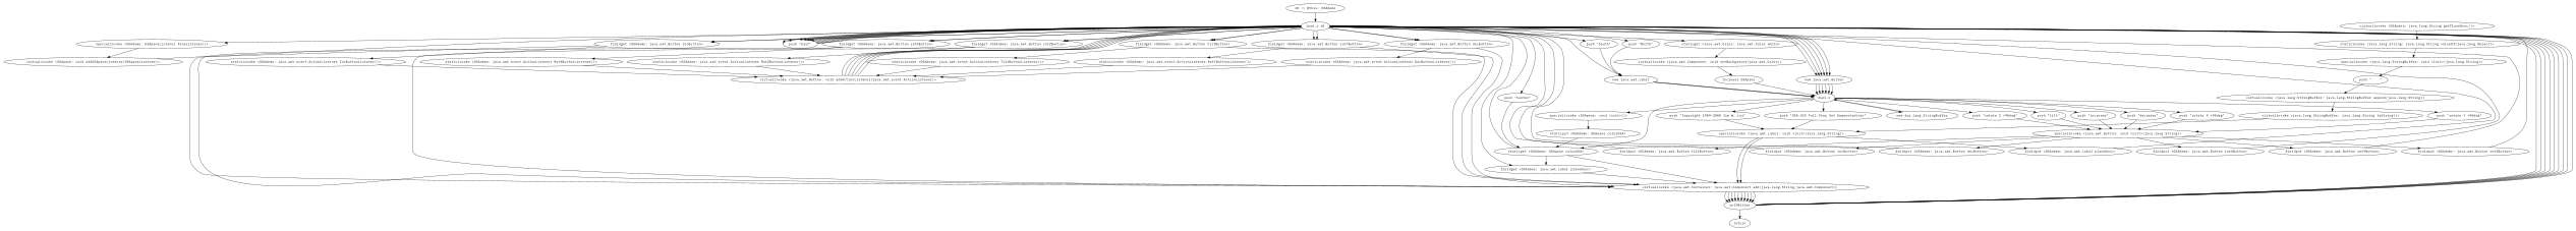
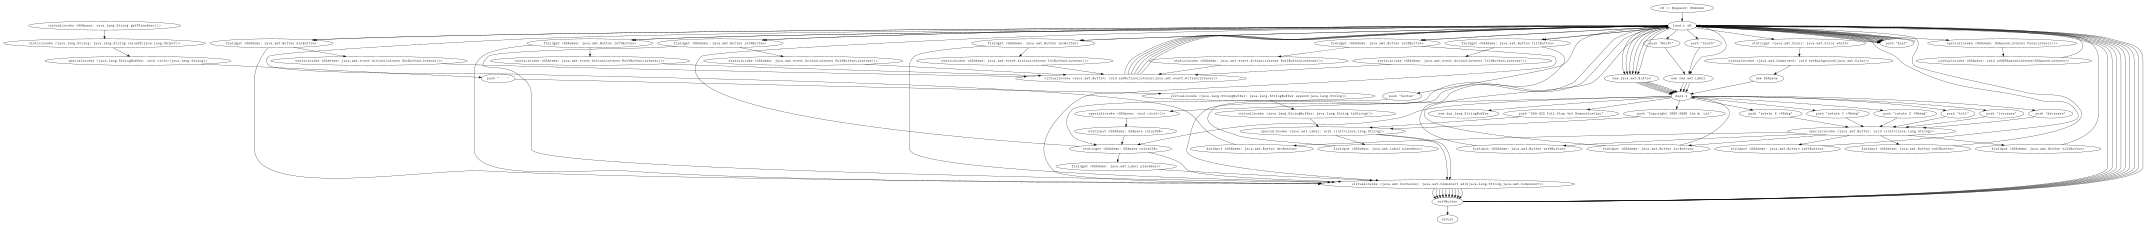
  digraph {
    fontname="IBM Plex Mono"
    node [fontname="IBM Plex Mono"]
    edge [fontname="IBM Plex Mono"]
-   "r0 := @this: OSAdemo"
+   "r0 := @this: OSAdemo" [label="r0 := @append: OSAdemo"]
    "load.r r0"
    "push \"North\""
-   "new java.awt.Label"
+   "new java.awt.Label" [label="new new.awt.Label"]
    "staticget <java.awt.Color: java.awt.Color white>"
    "specialinvoke <OSAdemo: OSApaneListener PaneListener()>"
    "push \"Center\""
    "new java.awt.Button"
    "fieldget <OSAdemo: java.awt.Button tiltButton>"
    "push \"East\""
    "fieldget <OSAdemo: java.awt.Button incButton>"
    "fieldget <OSAdemo: java.awt.Button decButton>"
    "fieldget <OSAdemo: java.awt.Label planeDesc>"
    "fieldget <OSAdemo: java.awt.Button rotXButton>"
    "fieldget <OSAdemo: java.awt.Button rotYButton>"
    "fieldget <OSAdemo: java.awt.Button rotZButton>"
    "push \"South\""
    "dup1.r"
    "virtualinvoke <java.awt.Component: void setBackground(java.awt.Color)>"
    "virtualinvoke <OSApane: void addOSApaneListener(OSApaneListener)>"
    "staticget <OSAdemo: OSApane colorOSA>"
    "virtualinvoke <java.awt.Container: java.awt.Component add(java.lang.String,java.awt.Component)>"
    "staticinvoke <OSAdemo: java.awt.event.ActionListener TiltButtonListener()>"
    "staticinvoke <OSAdemo: java.awt.event.ActionListener IncButtonListener()>"
    "staticinvoke <OSAdemo: java.awt.event.ActionListener DecButtonListener()>"
    "staticinvoke <OSAdemo: java.awt.event.ActionListener RotXButtonListener()>"
    "staticinvoke <OSAdemo: java.awt.event.ActionListener RotYButtonListener()>"
    "staticinvoke <OSAdemo: java.awt.event.ActionListener RotZButtonListener()>"
    "push \"OSA-UCS Full-Step Set Demonstration\""
    "specialinvoke <OSApane: void <init>()>"
    "push \"tilt\""
    "push \"increase\""
    "push \"decrease\""
    n34 [label="new dup.lang.StringBuffer"]
    "push \"rotate X +90deg\""
    "push \"rotate Y +90deg\""
    "push \"rotate Z +90deg\""
    "push \"Copyright 1989-2000 Jim W. Lai\""
    "specialinvoke <java.awt.Label: void <init>(java.lang.String)>"
    "staticput <OSAdemo: OSApane colorOSA>"
    "specialinvoke <java.awt.Button: void <init>(java.lang.String)>"
    "fieldput <OSAdemo: java.awt.Label planeDesc>"
    n43 [label=rotYButton]
    return
-   "new OSApane" [label="increase OSApane"]
+   "new OSApane"
    "virtualinvoke <OSApane: java.lang.String getPlaneDesc()>"
    "staticinvoke <java.lang.String: java.lang.String valueOf(java.lang.Object)>"
    "fieldput <OSAdemo: java.awt.Button tiltButton>"
    "fieldput <OSAdemo: java.awt.Button incButton>"
    "fieldput <OSAdemo: java.awt.Button decButton>"
    "fieldput <OSAdemo: java.awt.Button rotXButton>"
    "fieldput <OSAdemo: java.awt.Button rotYButton>"
    "fieldput <OSAdemo: java.awt.Button rotZButton>"
    "virtualinvoke <java.awt.Button: void addActionListener(java.awt.event.ActionListener)>"
    "specialinvoke <java.lang.StringBuffer: void <init>(java.lang.String)>"
    "push \"    \""
    "virtualinvoke <java.lang.StringBuffer: java.lang.StringBuffer append(java.lang.String)>"
    "virtualinvoke <java.lang.StringBuffer: java.lang.String toString()>"
    "r0 := @this: OSAdemo" -> "load.r r0"
    "load.r r0" -> "push \"North\""
    "load.r r0" -> "new java.awt.Label"
    "load.r r0" -> "staticget <java.awt.Color: java.awt.Color white>"
    "load.r r0" -> "specialinvoke <OSAdemo: OSApaneListener PaneListener()>"
    "load.r r0" -> "push \"Center\""
    "load.r r0" -> "new java.awt.Button"
    "load.r r0" -> "new java.awt.Button"
    "load.r r0" -> "new java.awt.Button"
    "load.r r0" -> "new java.awt.Button"
    "load.r r0" -> "new java.awt.Button"
    "load.r r0" -> "new java.awt.Button"
    "load.r r0" -> "fieldget <OSAdemo: java.awt.Button tiltButton>"
    "load.r r0" -> "fieldget <OSAdemo: java.awt.Button tiltButton>"
    "load.r r0" -> "push \"East\""
    "load.r r0" -> "push \"East\""
    "load.r r0" -> "push \"East\""
    "load.r r0" -> "push \"East\""
    "load.r r0" -> "push \"East\""
    "load.r r0" -> "push \"East\""
    "load.r r0" -> "push \"East\""
    "load.r r0" -> "fieldget <OSAdemo: java.awt.Button incButton>"
    "load.r r0" -> "fieldget <OSAdemo: java.awt.Button incButton>"
    "load.r r0" -> "fieldget <OSAdemo: java.awt.Button decButton>"
    "load.r r0" -> "fieldget <OSAdemo: java.awt.Button decButton>"
-   "load.r r0" -> "fieldget <OSAdemo: java.awt.Label planeDesc>"
    "load.r r0" -> "fieldget <OSAdemo: java.awt.Button rotXButton>"
    "load.r r0" -> "fieldget <OSAdemo: java.awt.Button rotXButton>"
    "load.r r0" -> "fieldget <OSAdemo: java.awt.Button rotYButton>"
    "load.r r0" -> "fieldget <OSAdemo: java.awt.Button rotYButton>"
    "load.r r0" -> "fieldget <OSAdemo: java.awt.Button rotZButton>"
    "load.r r0" -> "fieldget <OSAdemo: java.awt.Button rotZButton>"
    "load.r r0" -> "push \"South\""
    "push \"North\"" -> "new java.awt.Label"
    "new java.awt.Label" -> "dup1.r"
    "new java.awt.Label" -> "dup1.r"
    "new java.awt.Label" -> "dup1.r"
    "staticget <java.awt.Color: java.awt.Color white>" -> "virtualinvoke <java.awt.Component: void setBackground(java.awt.Color)>"
    "specialinvoke <OSAdemo: OSApaneListener PaneListener()>" -> "virtualinvoke <OSApane: void addOSApaneListener(OSApaneListener)>"
    "push \"Center\"" -> "staticget <OSAdemo: OSApane colorOSA>"
    "new java.awt.Button" -> "dup1.r"
    "new java.awt.Button" -> "dup1.r"
    "new java.awt.Button" -> "dup1.r"
    "new java.awt.Button" -> "dup1.r"
    "new java.awt.Button" -> "dup1.r"
    "new java.awt.Button" -> "dup1.r"
    "fieldget <OSAdemo: java.awt.Button tiltButton>" -> "virtualinvoke <java.awt.Container: java.awt.Component add(java.lang.String,java.awt.Component)>"
    "fieldget <OSAdemo: java.awt.Button tiltButton>" -> "staticinvoke <OSAdemo: java.awt.event.ActionListener TiltButtonListener()>"
    "push \"East\"" -> "load.r r0"
    "push \"East\"" -> "load.r r0"
    "push \"East\"" -> "load.r r0"
    "push \"East\"" -> "load.r r0"
    "push \"East\"" -> "load.r r0"
    "push \"East\"" -> "load.r r0"
    "push \"East\"" -> "load.r r0"
    "fieldget <OSAdemo: java.awt.Button incButton>" -> "virtualinvoke <java.awt.Container: java.awt.Component add(java.lang.String,java.awt.Component)>"
    "fieldget <OSAdemo: java.awt.Button incButton>" -> "staticinvoke <OSAdemo: java.awt.event.ActionListener IncButtonListener()>"
    "fieldget <OSAdemo: java.awt.Button decButton>" -> "virtualinvoke <java.awt.Container: java.awt.Component add(java.lang.String,java.awt.Component)>"
    "fieldget <OSAdemo: java.awt.Button decButton>" -> "staticinvoke <OSAdemo: java.awt.event.ActionListener DecButtonListener()>"
    "fieldget <OSAdemo: java.awt.Label planeDesc>" -> "virtualinvoke <java.awt.Container: java.awt.Component add(java.lang.String,java.awt.Component)>"
    "fieldget <OSAdemo: java.awt.Button rotXButton>" -> "virtualinvoke <java.awt.Container: java.awt.Component add(java.lang.String,java.awt.Component)>"
    "fieldget <OSAdemo: java.awt.Button rotXButton>" -> "staticinvoke <OSAdemo: java.awt.event.ActionListener RotXButtonListener()>"
    "fieldget <OSAdemo: java.awt.Button rotYButton>" -> "virtualinvoke <java.awt.Container: java.awt.Component add(java.lang.String,java.awt.Component)>"
    "fieldget <OSAdemo: java.awt.Button rotYButton>" -> "staticinvoke <OSAdemo: java.awt.event.ActionListener RotYButtonListener()>"
    "fieldget <OSAdemo: java.awt.Button rotZButton>" -> "virtualinvoke <java.awt.Container: java.awt.Component add(java.lang.String,java.awt.Component)>"
    "fieldget <OSAdemo: java.awt.Button rotZButton>" -> "staticinvoke <OSAdemo: java.awt.event.ActionListener RotZButtonListener()>"
    "push \"South\"" -> "new java.awt.Label"
    "dup1.r" -> "staticget <OSAdemo: OSApane colorOSA>"
    "dup1.r" -> "push \"OSA-UCS Full-Step Set Demonstration\""
    "dup1.r" -> "specialinvoke <OSApane: void <init>()>"
    "dup1.r" -> "push \"tilt\""
    "dup1.r" -> "push \"increase\""
    "dup1.r" -> "push \"decrease\""
    "dup1.r" -> n34
    "dup1.r" -> "push \"rotate X +90deg\""
    "dup1.r" -> "push \"rotate Y +90deg\""
    "dup1.r" -> "push \"rotate Z +90deg\""
    "dup1.r" -> "push \"Copyright 1989-2000 Jim W. Lai\""
    "virtualinvoke <java.awt.Component: void setBackground(java.awt.Color)>" -> "new OSApane"
    "virtualinvoke <OSApane: void addOSApaneListener(OSApaneListener)>" -> "load.r r0"
    "staticget <OSAdemo: OSApane colorOSA>" -> "load.r r0"
    "staticget <OSAdemo: OSApane colorOSA>" -> "fieldget <OSAdemo: java.awt.Label planeDesc>"
    "staticget <OSAdemo: OSApane colorOSA>" -> "virtualinvoke <java.awt.Container: java.awt.Component add(java.lang.String,java.awt.Component)>"
    "virtualinvoke <java.awt.Container: java.awt.Component add(java.lang.String,java.awt.Component)>" -> n43
    "virtualinvoke <java.awt.Container: java.awt.Component add(java.lang.String,java.awt.Component)>" -> n43
    "virtualinvoke <java.awt.Container: java.awt.Component add(java.lang.String,java.awt.Component)>" -> n43
    "virtualinvoke <java.awt.Container: java.awt.Component add(java.lang.String,java.awt.Component)>" -> n43
    "virtualinvoke <java.awt.Container: java.awt.Component add(java.lang.String,java.awt.Component)>" -> n43
    "virtualinvoke <java.awt.Container: java.awt.Component add(java.lang.String,java.awt.Component)>" -> n43
    "virtualinvoke <java.awt.Container: java.awt.Component add(java.lang.String,java.awt.Component)>" -> n43
    "virtualinvoke <java.awt.Container: java.awt.Component add(java.lang.String,java.awt.Component)>" -> n43
    "virtualinvoke <java.awt.Container: java.awt.Component add(java.lang.String,java.awt.Component)>" -> n43
    "virtualinvoke <java.awt.Container: java.awt.Component add(java.lang.String,java.awt.Component)>" -> n43
    "staticinvoke <OSAdemo: java.awt.event.ActionListener TiltButtonListener()>" -> "virtualinvoke <java.awt.Button: void addActionListener(java.awt.event.ActionListener)>"
    "staticinvoke <OSAdemo: java.awt.event.ActionListener IncButtonListener()>" -> "virtualinvoke <java.awt.Button: void addActionListener(java.awt.event.ActionListener)>"
    "staticinvoke <OSAdemo: java.awt.event.ActionListener DecButtonListener()>" -> "virtualinvoke <java.awt.Button: void addActionListener(java.awt.event.ActionListener)>"
    "staticinvoke <OSAdemo: java.awt.event.ActionListener RotXButtonListener()>" -> "virtualinvoke <java.awt.Button: void addActionListener(java.awt.event.ActionListener)>"
    "staticinvoke <OSAdemo: java.awt.event.ActionListener RotYButtonListener()>" -> "virtualinvoke <java.awt.Button: void addActionListener(java.awt.event.ActionListener)>"
    "staticinvoke <OSAdemo: java.awt.event.ActionListener RotZButtonListener()>" -> "virtualinvoke <java.awt.Button: void addActionListener(java.awt.event.ActionListener)>"
    "push \"OSA-UCS Full-Step Set Demonstration\"" -> "specialinvoke <java.awt.Label: void <init>(java.lang.String)>"
    "specialinvoke <OSApane: void <init>()>" -> "staticput <OSAdemo: OSApane colorOSA>"
    "push \"tilt\"" -> "specialinvoke <java.awt.Button: void <init>(java.lang.String)>"
    "push \"increase\"" -> "specialinvoke <java.awt.Button: void <init>(java.lang.String)>"
    "push \"decrease\"" -> "specialinvoke <java.awt.Button: void <init>(java.lang.String)>"
-   n34 -> "dup1.r"
+   "fieldput <OSAdemo: java.awt.Button incButton>" -> "dup1.r"
    "push \"rotate X +90deg\"" -> "specialinvoke <java.awt.Button: void <init>(java.lang.String)>"
    "push \"rotate Y +90deg\"" -> "specialinvoke <java.awt.Button: void <init>(java.lang.String)>"
    "push \"rotate Z +90deg\"" -> "specialinvoke <java.awt.Button: void <init>(java.lang.String)>"
    "push \"Copyright 1989-2000 Jim W. Lai\"" -> "specialinvoke <java.awt.Label: void <init>(java.lang.String)>"
    "specialinvoke <java.awt.Label: void <init>(java.lang.String)>" -> "virtualinvoke <java.awt.Container: java.awt.Component add(java.lang.String,java.awt.Component)>"
    "specialinvoke <java.awt.Label: void <init>(java.lang.String)>" -> "virtualinvoke <java.awt.Container: java.awt.Component add(java.lang.String,java.awt.Component)>"
    "specialinvoke <java.awt.Label: void <init>(java.lang.String)>" -> "fieldput <OSAdemo: java.awt.Label planeDesc>"
    "staticput <OSAdemo: OSApane colorOSA>" -> "staticget <OSAdemo: OSApane colorOSA>"
    "specialinvoke <java.awt.Button: void <init>(java.lang.String)>" -> "fieldput <OSAdemo: java.awt.Button tiltButton>"
    "specialinvoke <java.awt.Button: void <init>(java.lang.String)>" -> "fieldput <OSAdemo: java.awt.Button incButton>"
    "specialinvoke <java.awt.Button: void <init>(java.lang.String)>" -> "fieldput <OSAdemo: java.awt.Button decButton>"
    "specialinvoke <java.awt.Button: void <init>(java.lang.String)>" -> "fieldput <OSAdemo: java.awt.Button rotXButton>"
    "specialinvoke <java.awt.Button: void <init>(java.lang.String)>" -> "fieldput <OSAdemo: java.awt.Button rotYButton>"
    "specialinvoke <java.awt.Button: void <init>(java.lang.String)>" -> "fieldput <OSAdemo: java.awt.Button rotZButton>"
    "fieldput <OSAdemo: java.awt.Label planeDesc>" -> "load.r r0"
    n43 -> "load.r r0"
    n43 -> "load.r r0"
    n43 -> "load.r r0"
    n43 -> "load.r r0"
    n43 -> "load.r r0"
    n43 -> "load.r r0"
    n43 -> "load.r r0"
    n43 -> "load.r r0"
    n43 -> "load.r r0"
    n43 -> return
    "new OSApane" -> "dup1.r"
    "virtualinvoke <OSApane: java.lang.String getPlaneDesc()>" -> "staticinvoke <java.lang.String: java.lang.String valueOf(java.lang.Object)>"
    "staticinvoke <java.lang.String: java.lang.String valueOf(java.lang.Object)>" -> "specialinvoke <java.lang.StringBuffer: void <init>(java.lang.String)>"
    "fieldput <OSAdemo: java.awt.Button tiltButton>" -> "load.r r0"
    "fieldput <OSAdemo: java.awt.Button incButton>" -> "load.r r0"
    "fieldput <OSAdemo: java.awt.Button decButton>" -> "load.r r0"
    "fieldput <OSAdemo: java.awt.Button rotXButton>" -> "load.r r0"
    "fieldput <OSAdemo: java.awt.Button rotYButton>" -> "load.r r0"
    "fieldput <OSAdemo: java.awt.Button rotZButton>" -> "load.r r0"
    "virtualinvoke <java.awt.Button: void addActionListener(java.awt.event.ActionListener)>" -> "load.r r0"
    "virtualinvoke <java.awt.Button: void addActionListener(java.awt.event.ActionListener)>" -> "load.r r0"
    "virtualinvoke <java.awt.Button: void addActionListener(java.awt.event.ActionListener)>" -> "load.r r0"
    "virtualinvoke <java.awt.Button: void addActionListener(java.awt.event.ActionListener)>" -> "load.r r0"
    "virtualinvoke <java.awt.Button: void addActionListener(java.awt.event.ActionListener)>" -> "load.r r0"
    "virtualinvoke <java.awt.Button: void addActionListener(java.awt.event.ActionListener)>" -> "load.r r0"
    "specialinvoke <java.lang.StringBuffer: void <init>(java.lang.String)>" -> "push \"    \""
    "push \"    \"" -> "virtualinvoke <java.lang.StringBuffer: java.lang.StringBuffer append(java.lang.String)>"
    "virtualinvoke <java.lang.StringBuffer: java.lang.StringBuffer append(java.lang.String)>" -> "virtualinvoke <java.lang.StringBuffer: java.lang.String toString()>"
    "virtualinvoke <java.lang.StringBuffer: java.lang.String toString()>" -> "specialinvoke <java.awt.Label: void <init>(java.lang.String)>"
  }
